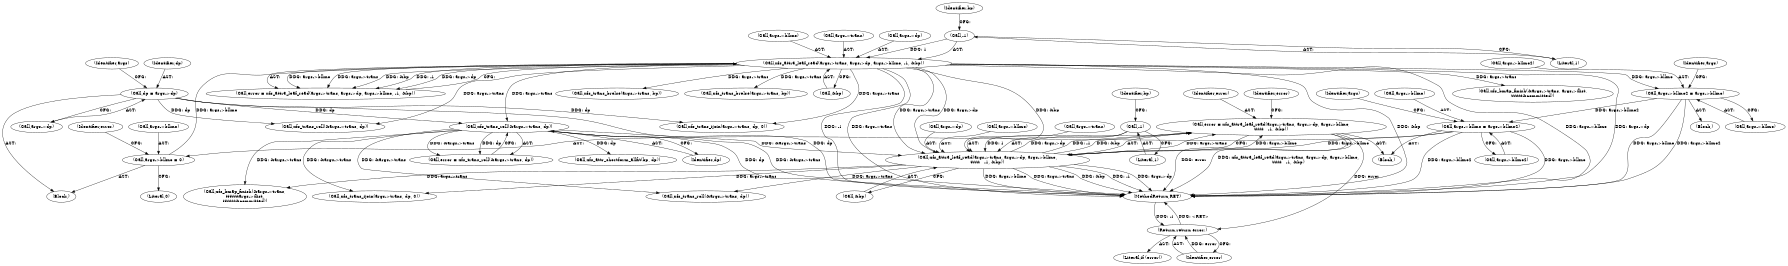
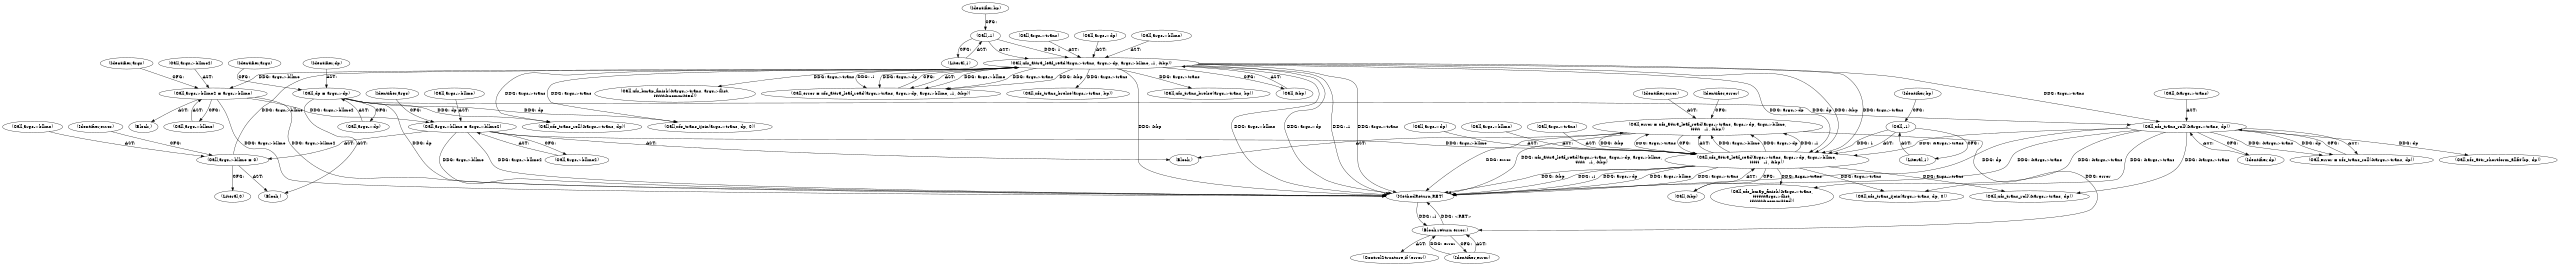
  digraph {
    n1 [label="(Call,error = xfs_attr3_leaf_read(args->trans, args->dp, args->blkno,\n\t\t\t\t\t   -1, &bp))"]
    n2 [label="(Call,xfs_attr3_leaf_read(args->trans, args->dp, args->blkno,\n\t\t\t\t\t   -1, &bp))"]
-   n3 [label="(Return,return error;)"]
+   n3 [label="(Block,return error;)"]
    n4 [label="(Block,)"]
    n5 [label="(MethodReturn,RET)"]
    n6 [label="(Call,xfs_bmap_finish(&args->trans,\n\t\t\t\t\t\t\targs->flist,\n\t\t\t\t\t\t\t&committed))"]
    n7 [label="(Call,&bp)"]
    n8 [label="(Call,xfs_trans_ijoin(args->trans, dp, 0))"]
    n9 [label="(Call,xfs_trans_roll(&args->trans, dp))"]
-   n10 [label="(Literal,if (error))"]
+   n10 [label="(ControlStructure,if (error))"]
    n11 [label="(Identifier,error)"]
    n12 [label="(Call,xfs_trans_roll(&args->trans, dp))"]
    n13 [label="(Call,error = xfs_trans_roll(&args->trans, dp))"]
    n14 [label="(Call,xfs_attr_shortform_allfit(bp, dp))"]
    n15 [label="(Identifier,dp)"]
    n16 [label="(Call,xfs_attr3_leaf_read(args->trans, args->dp, args->blkno, -1, &bp))"]
    n17 [label="(Call,args->blkno2 = args->blkno)"]
    n18 [label="(Call,xfs_bmap_finish(&args->trans, args->flist,\n\t\t\t\t\t\t&committed))"]
    n19 [label="(Call,error = xfs_attr3_leaf_read(args->trans, args->dp, args->blkno, -1, &bp))"]
    n20 [label="(Call,xfs_trans_brelse(args->trans, bp))"]
    n21 [label="(Call,xfs_trans_ijoin(args->trans, dp, 0))"]
    n22 [label="(Call,xfs_trans_brelse(args->trans, bp))"]
    n23 [label="(Call,&bp)"]
    n24 [label="(Call,xfs_trans_roll(&args->trans, dp))"]
    n25 [label="(Call,args->blkno = args->blkno2)"]
    n26 [label="(Block,)"]
    n27 [label="(Call,args->blkno)"]
    n28 [label="(Call,args->blkno = 0)"]
    n29 [label="(Block,)"]
    n30 [label="(Literal,0)"]
    n31 [label="(Call,-1)"]
    n32 [label="(Literal,1)"]
    n33 [label="(Call,dp = args->dp)"]
    n34 [label="(Call,args->dp)"]
    n35 [label="(Call,args->blkno2)"]
    n36 [label="(Call,-1)"]
    n37 [label="(Literal,1)"]
    n38 [label="(Call,args->dp)"]
    n39 [label="(Identifier,args)"]
    n40 [label="(Identifier,error)"]
    n41 [label="(Identifier,args)"]
    n42 [label="(Identifier,args)"]
    n43 [label="(Identifier,dp)"]
+   n44 [label="(Call,&args->trans)"]
    n45 [label="(Call,args->trans)"]
    n46 [label="(Call,args->dp)"]
    n47 [label="(Identifier,error)"]
    n48 [label="(Identifier,error)"]
    n49 [label="(Identifier,bp)"]
    n50 [label="(Call,args->blkno)"]
    n51 [label="(Call,args->blkno)"]
    n52 [label="(Call,args->trans)"]
    n53 [label="(Call,args->blkno2)"]
    n54 [label="(Call,args->blkno)"]
    n55 [label="(Identifier,bp)"]
    n56 [label="(Call,args->blkno)"]
    n1 -> n2 [label="CFG: "]
    n1 -> n3 [label="DDG: error"]
    n1 -> n4 [label="AST: "]
    n1 -> n5 [label="DDG: error"]
    n1 -> n5 [label="DDG: xfs_attr3_leaf_read(args->trans, args->dp, args->blkno,\n\t\t\t\t\t   -1, &bp)"]
    n2 -> n1 [label="AST: "]
    n2 -> n1 [label="DDG: args->blkno"]
    n2 -> n1 [label="DDG: args->dp"]
    n2 -> n1 [label="DDG: -1"]
    n2 -> n1 [label="DDG: &bp"]
    n2 -> n1 [label="DDG: args->trans"]
    n2 -> n5 [label="DDG: args->blkno"]
    n2 -> n5 [label="DDG: args->trans"]
    n2 -> n5 [label="DDG: &bp"]
    n2 -> n5 [label="DDG: -1"]
    n2 -> n5 [label="DDG: args->dp"]
    n2 -> n6 [label="DDG: args->trans"]
    n2 -> n7 [label="CFG: "]
    n2 -> n8 [label="DDG: args->trans"]
    n2 -> n9 [label="DDG: args->trans"]
    n3 -> n5 [label="DDG: <RET>"]
    n3 -> n10 [label="AST: "]
    n3 -> n11 [label="CFG: "]
    n5 -> n3 [label="DDG: -1"]
    n7 -> n2 [label="AST: "]
    n11 -> n3 [label="AST: "]
    n11 -> n3 [label="DDG: error"]
    n12 -> n2 [label="DDG: &args->trans"]
    n12 -> n5 [label="DDG: dp"]
    n12 -> n5 [label="DDG: &args->trans"]
    n12 -> n6 [label="DDG: &args->trans"]
    n12 -> n8 [label="DDG: &args->trans"]
    n12 -> n9 [label="DDG: &args->trans"]
    n12 -> n13 [label="AST: "]
    n12 -> n13 [label="DDG: &args->trans"]
    n12 -> n13 [label="DDG: dp"]
    n12 -> n14 [label="DDG: dp"]
    n12 -> n15 [label="CFG: "]
    n13 -> n12 [label="CFG: "]
    n15 -> n12 [label="AST: "]
    n16 -> n2 [label="DDG: args->trans"]
    n16 -> n2 [label="DDG: args->dp"]
    n16 -> n2 [label="DDG: &bp"]
    n16 -> n5 [label="DDG: &bp"]
    n16 -> n5 [label="DDG: args->blkno"]
    n16 -> n5 [label="DDG: args->dp"]
    n16 -> n5 [label="DDG: -1"]
    n16 -> n5 [label="DDG: args->trans"]
    n16 -> n12 [label="DDG: args->trans"]
    n16 -> n17 [label="DDG: args->blkno"]
    n16 -> n18 [label="DDG: args->trans"]
    n16 -> n19 [label="AST: "]
    n16 -> n19 [label="DDG: args->blkno"]
    n16 -> n19 [label="DDG: args->trans"]
    n16 -> n19 [label="DDG: &bp"]
    n16 -> n19 [label="DDG: -1"]
    n16 -> n19 [label="DDG: args->dp"]
    n16 -> n20 [label="DDG: args->trans"]
    n16 -> n21 [label="DDG: args->trans"]
    n16 -> n22 [label="DDG: args->trans"]
    n16 -> n23 [label="CFG: "]
    n16 -> n24 [label="DDG: args->trans"]
    n17 -> n5 [label="DDG: args->blkno"]
    n17 -> n5 [label="DDG: args->blkno2"]
    n17 -> n25 [label="DDG: args->blkno2"]
    n17 -> n26 [label="AST: "]
    n17 -> n27 [label="CFG: "]
    n19 -> n16 [label="CFG: "]
    n23 -> n16 [label="AST: "]
    n25 -> n2 [label="DDG: args->blkno"]
    n25 -> n4 [label="AST: "]
    n25 -> n5 [label="DDG: args->blkno2"]
    n25 -> n5 [label="DDG: args->blkno"]
    n25 -> n28 [label="AST: "]
    n25 -> n35 [label="CFG: "]
    n27 -> n17 [label="AST: "]
    n28 -> n16 [label="DDG: args->blkno"]
    n28 -> n29 [label="AST: "]
    n28 -> n30 [label="CFG: "]
    n31 -> n16 [label="AST: "]
    n31 -> n16 [label="DDG: 1"]
    n31 -> n32 [label="CFG: "]
    n32 -> n31 [label="AST: "]
    n33 -> n5 [label="DDG: dp"]
    n33 -> n12 [label="DDG: dp"]
    n33 -> n21 [label="DDG: dp"]
    n33 -> n24 [label="DDG: dp"]
    n33 -> n29 [label="AST: "]
    n33 -> n34 [label="CFG: "]
    n34 -> n33 [label="AST: "]
    n35 -> n25 [label="AST: "]
    n36 -> n2 [label="AST: "]
    n36 -> n2 [label="DDG: 1"]
    n36 -> n37 [label="CFG: "]
    n37 -> n36 [label="AST: "]
    n38 -> n2 [label="AST: "]
    n39 -> n25 [label="CFG: "]
    n40 -> n28 [label="CFG: "]
    n41 -> n17 [label="CFG: "]
    n42 -> n33 [label="CFG: "]
    n43 -> n33 [label="AST: "]
+   n44 -> n12 [label="AST: "]
    n45 -> n16 [label="AST: "]
    n46 -> n16 [label="AST: "]
    n47 -> n1 [label="AST: "]
    n48 -> n1 [label="CFG: "]
    n49 -> n31 [label="CFG: "]
    n50 -> n2 [label="AST: "]
    n51 -> n25 [label="AST: "]
    n52 -> n2 [label="AST: "]
    n53 -> n17 [label="AST: "]
    n54 -> n16 [label="AST: "]
    n55 -> n36 [label="CFG: "]
    n56 -> n28 [label="AST: "]
  }
